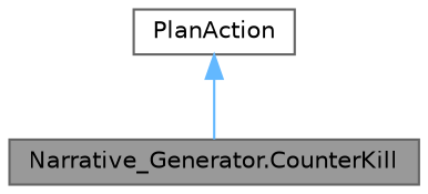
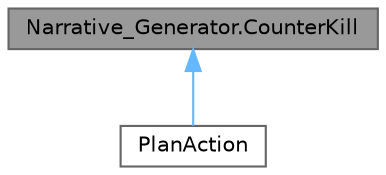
  digraph {
    node [color=gray40 fontname=Helvetica fontsize=10 shape=box style=filled]
    n1 [fillcolor=grey60 fontcolor=black height=0.2 label="Narrative_Generator.CounterKill" width=0.4]
    n2 [fillcolor=white height=0.2 label=PlanAction width=0.4]
-   n2 -> n1 [color=steelblue1 dir=back fontname=Helvetica fontsize=10 labelfontname=Helvetica labelfontsize=10 style=solid]
+   n1 -> n2 [color=steelblue1 dir=back fontname=Helvetica fontsize=10 labelfontname=Helvetica labelfontsize=10 style=solid]
  }
